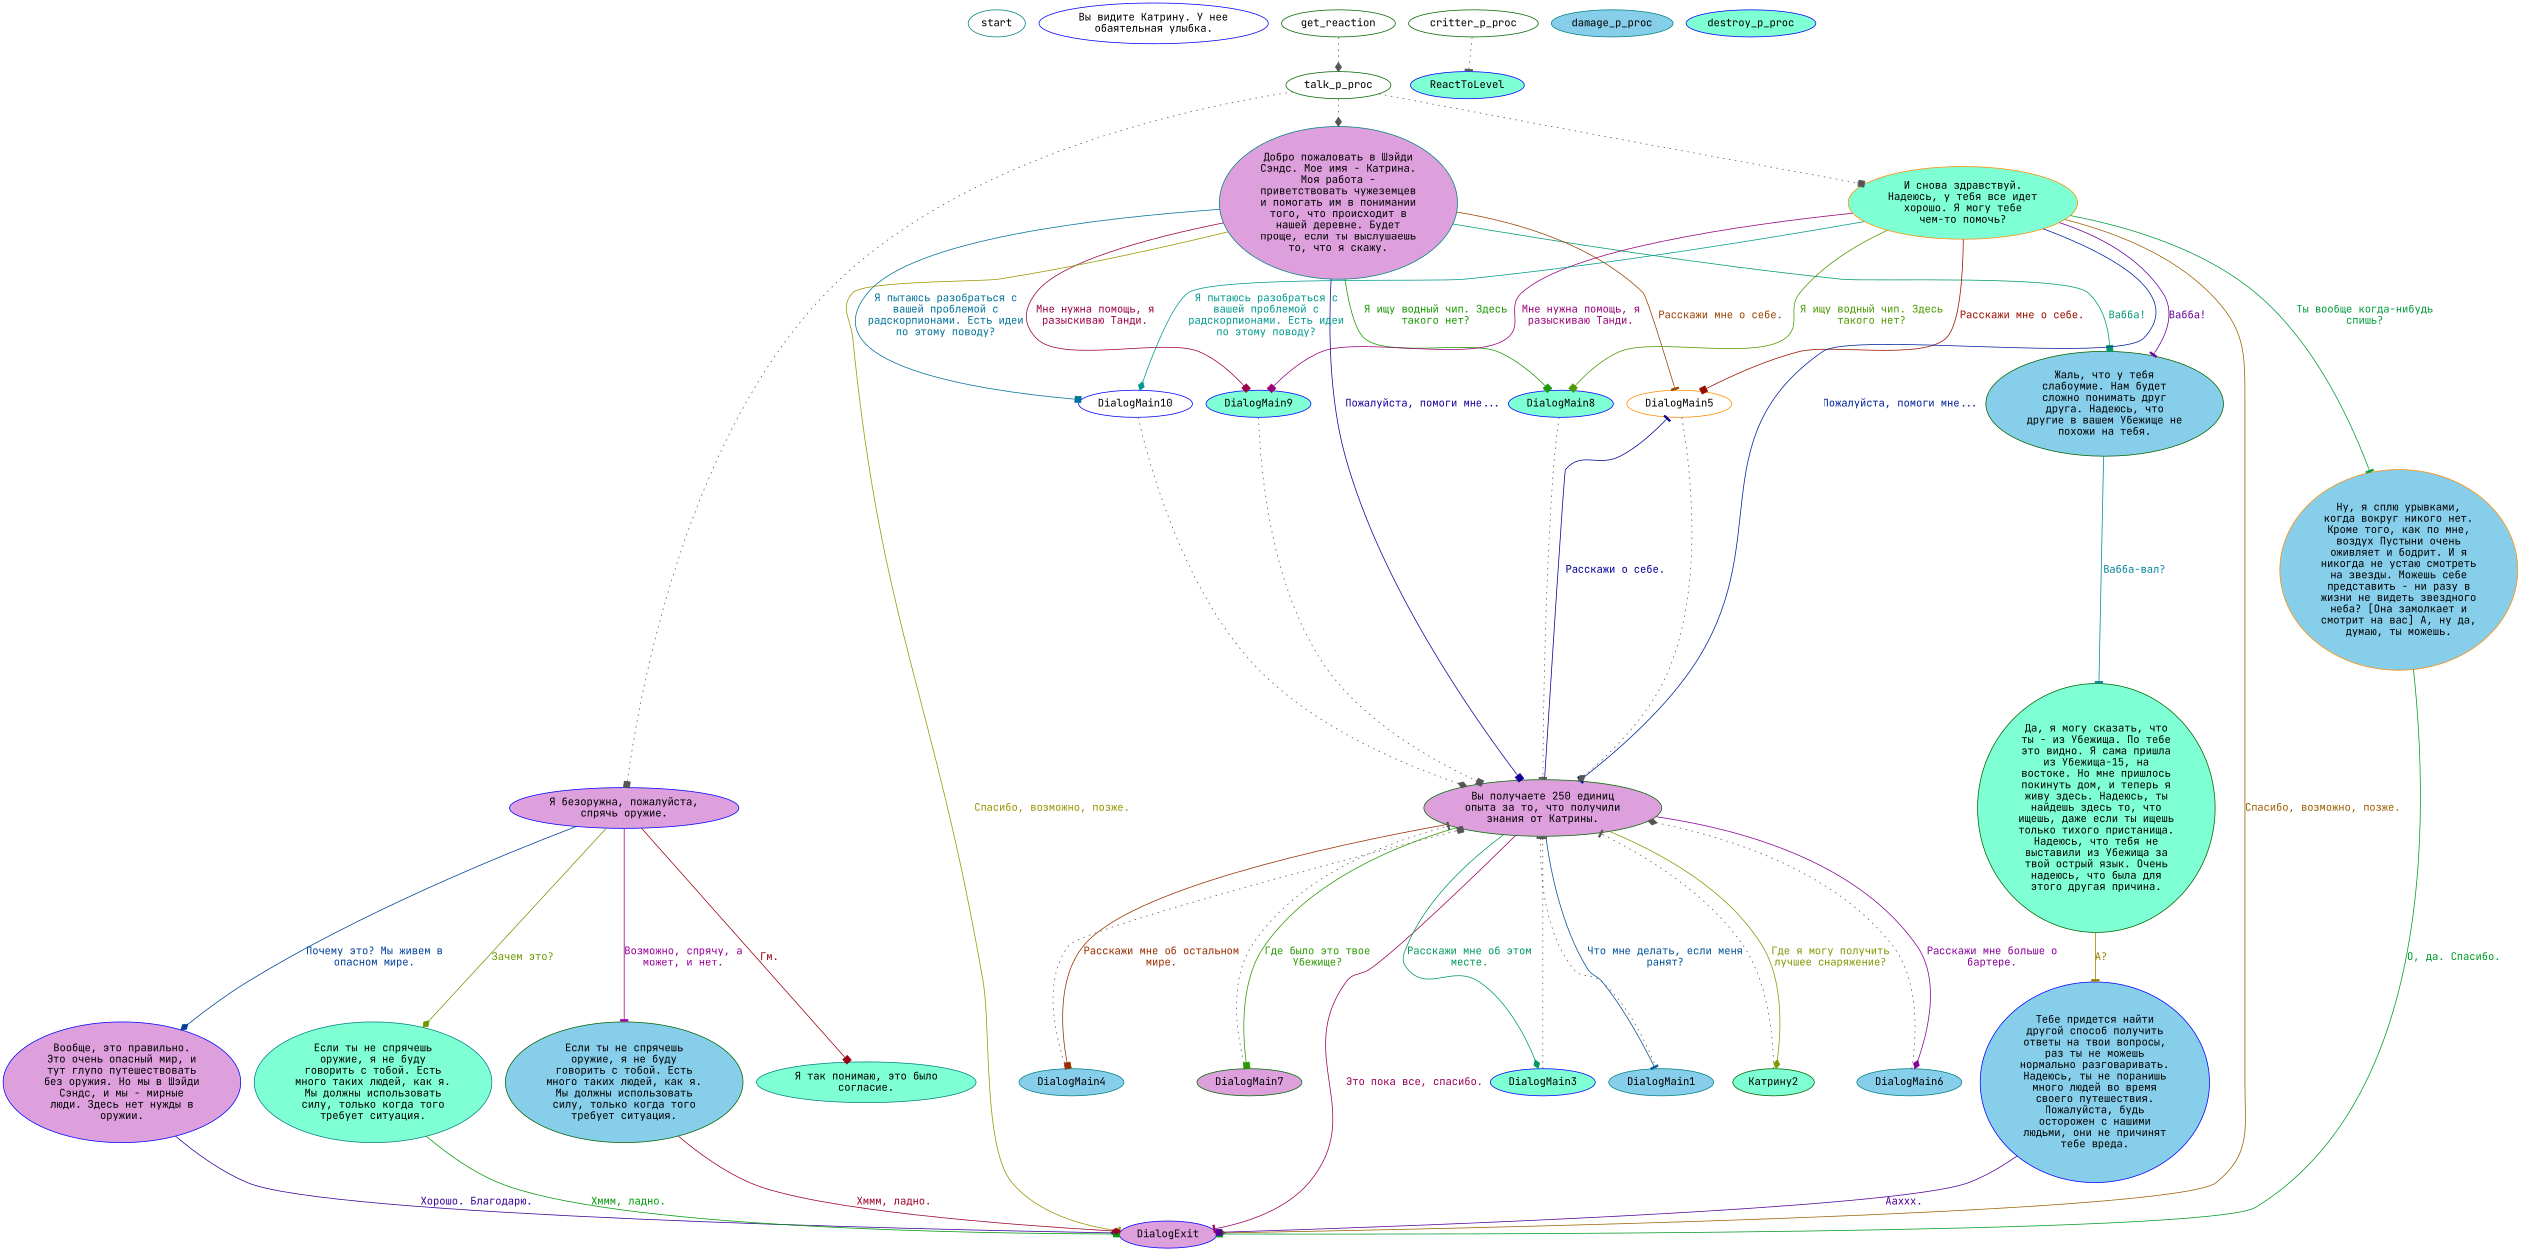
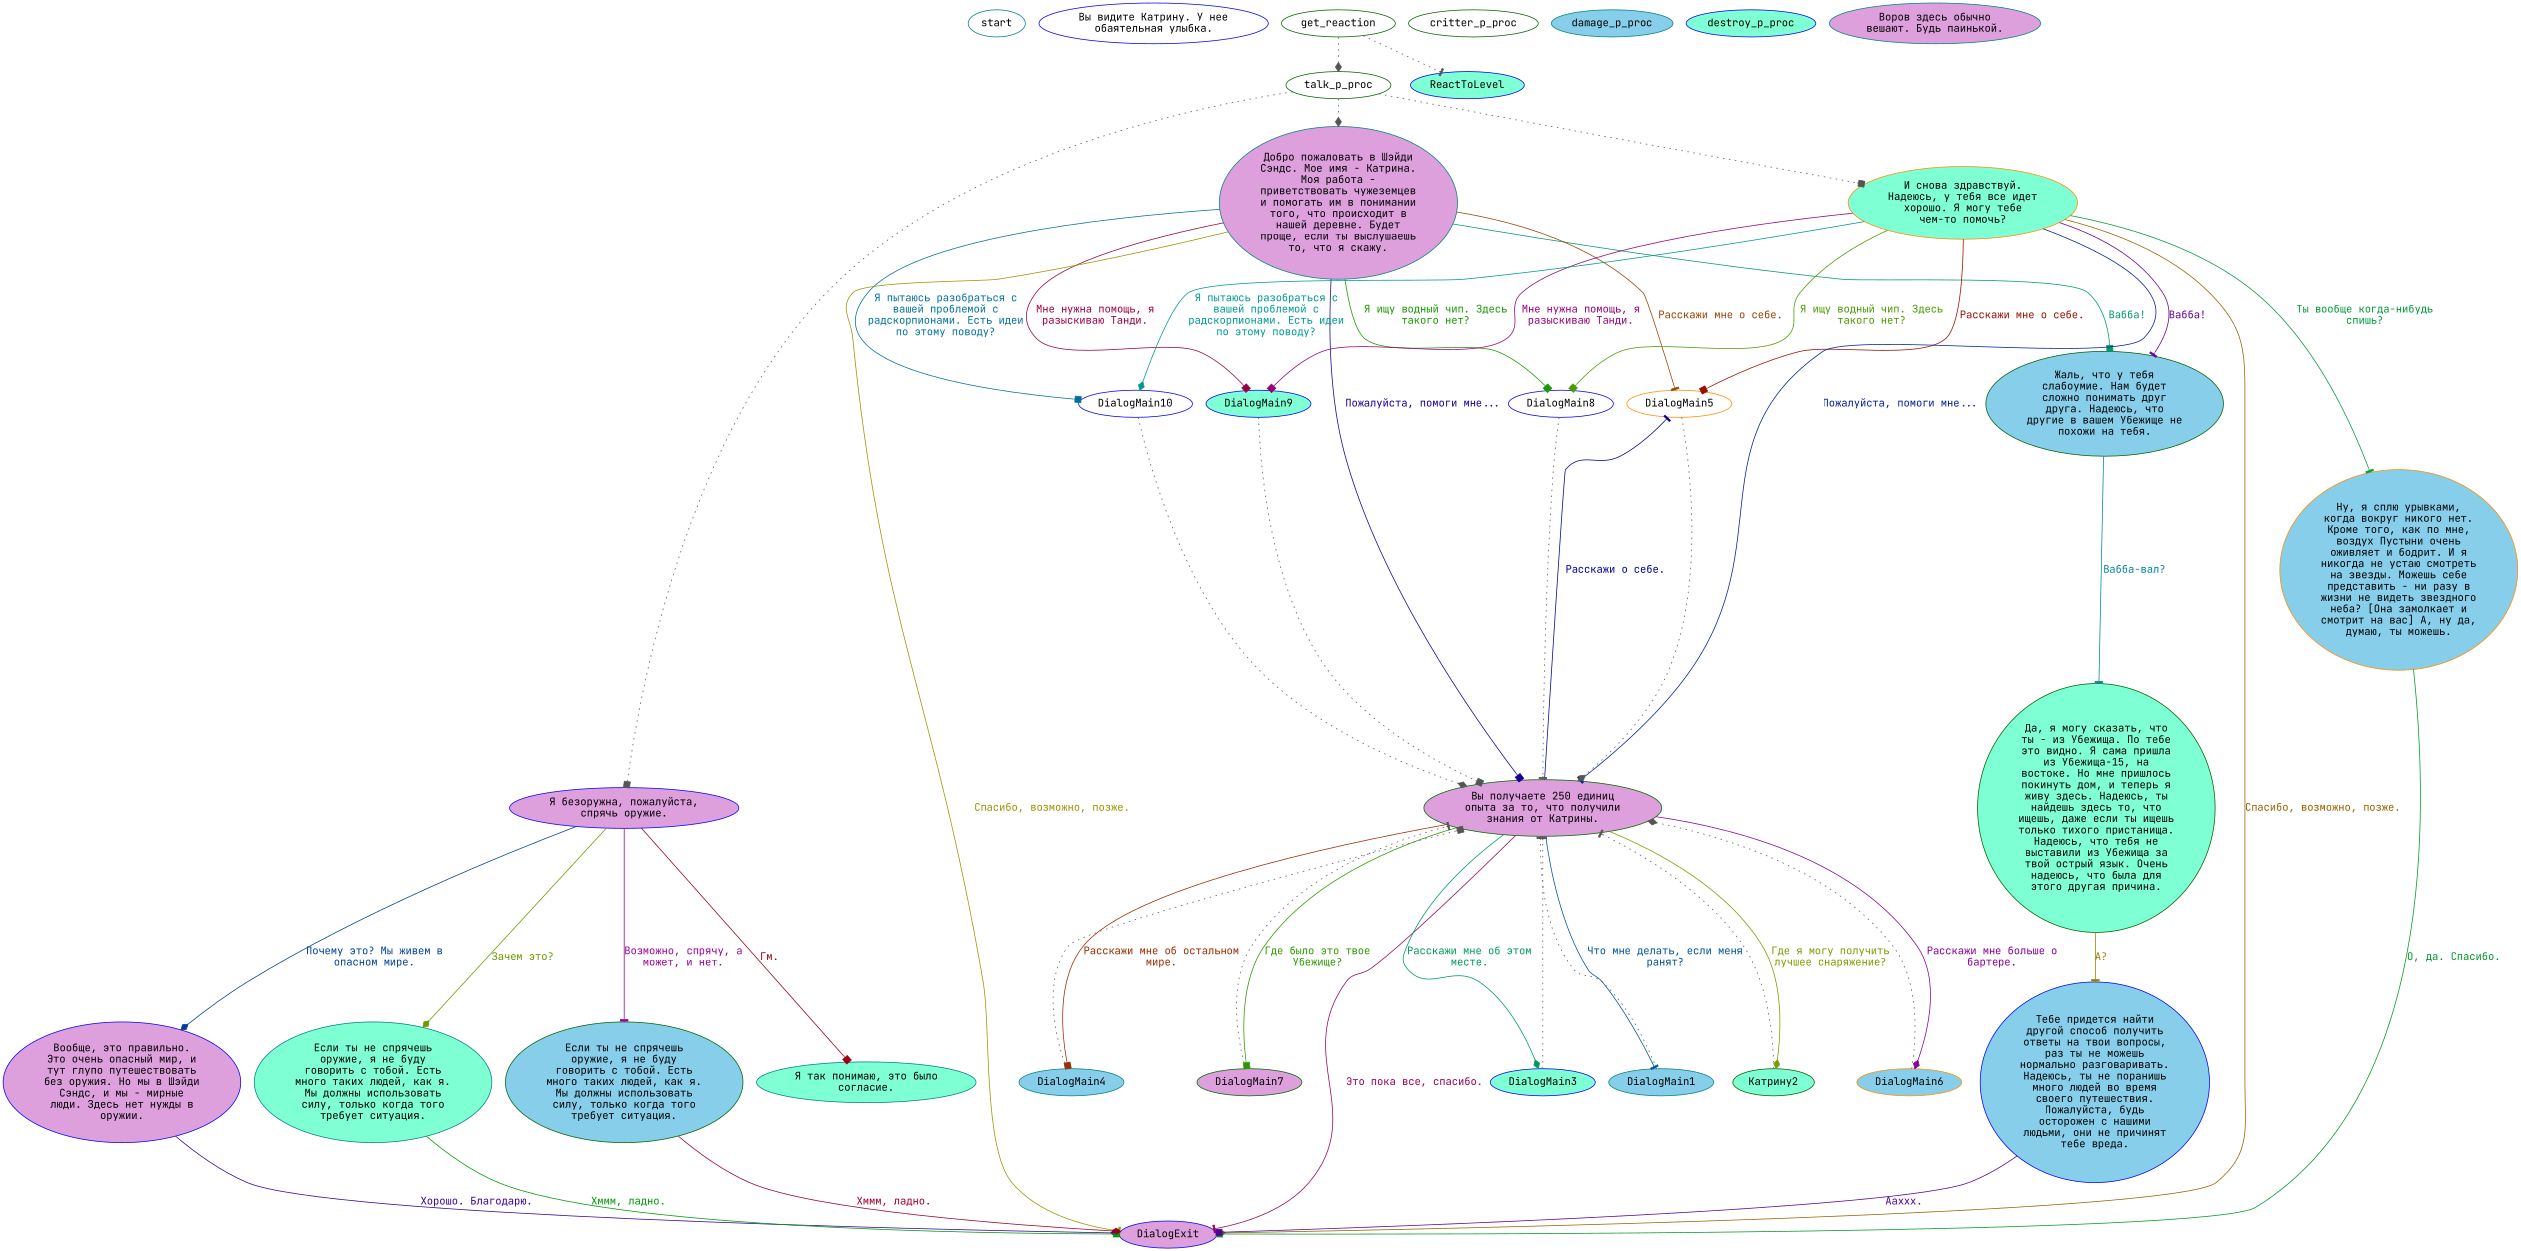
  digraph {
    fontname="JetBrains Mono"
    node [color=blue fillcolor=aquamarine fontname="JetBrains Mono" style=filled]
    edge [arrowhead=box color="#555555" fontname="JetBrains Mono"]
    start [color=teal fillcolor=white]
    n2 [fillcolor=white label="Вы видите Катрину. У нее\nобаятельная улыбка."]
    talk_p_proc [color=darkgreen fillcolor=white]
    n4 [fillcolor=plum label="Я безоружна, пожалуйста,\nспрячь оружие."]
    n5 [color=teal fillcolor=plum label="Добро пожаловать в Шэйди\nСэндс. Мое имя - Катрина.\nМоя работа -\nприветствовать чужеземцев\nи помогать им в понимании\nтого, что происходит в\nнашей деревне. Будет\nпроще, если ты выслушаешь\nто, что я скажу."]
    n6 [color=darkorange label="И снова здравствуй.\nНадеюсь, у тебя все идет\nхорошо. Я могу тебе\nчем-то помочь?"]
    get_reaction [color=darkgreen fillcolor=white]
    ReactToLevel
    n9 [color=teal label="Я так понимаю, это было\nсогласие."]
    n10 [fillcolor=plum label="Вообще, это правильно.\nЭто очень опасный мир, и\nтут глупо путешествовать\nбез оружия. Но мы в Шэйди\nСэндс, и мы - мирные\nлюди. Здесь нет нужды в\nоружии."]
    n11 [color=teal label="Если ты не спрячешь\nоружие, я не буду\nговорить с тобой. Есть\nмного таких людей, как я.\nМы должны использовать\nсилу, только когда того\nтребует ситуация."]
    n12 [color=darkgreen fillcolor=skyblue label="Если ты не спрячешь\nоружие, я не буду\nговорить с тобой. Есть\nмного таких людей, как я.\nМы должны использовать\nсилу, только когда того\nтребует ситуация."]
    n13 [color=darkgreen fillcolor=skyblue label="Жаль, что у тебя\nслабоумие. Нам будет\nсложно понимать друг\nдруга. Надеюсь, что\nдругие в вашем Убежище не\nпохожи на тебя."]
    DialogMain5 [color=darkorange fillcolor=white]
    n15 [color=darkgreen fillcolor=plum label="Вы получаете 250 единиц\nопыта за то, что получили\nзнания от Катрины."]
-   DialogMain8
+   DialogMain8 [fillcolor=white]
    DialogMain9
    DialogMain10 [fillcolor=white]
    DialogExit [fillcolor=plum]
    n20 [color=darkorange fillcolor=skyblue label="Ну, я сплю урывками,\nкогда вокруг никого нет.\nКроме того, как по мне,\nвоздух Пустыни очень\nоживляет и бодрит. И я\nникогда не устаю смотреть\nна звезды. Можешь себе\nпредставить - ни разу в\nжизни не видеть звездного\nнеба? [Она замолкает и\nсмотрит на вас] А, ну да,\nдумаю, ты можешь."]
    n21 [color=darkgreen label="Да, я могу сказать, что\nты - из Убежища. По тебе\nэто видно. Я сама пришла\nиз Убежища-15, на\nвостоке. Но мне пришлось\nпокинуть дом, и теперь я\nживу здесь. Надеюсь, ты\nнайдешь здесь то, что\nищешь, даже если ты ищешь\nтолько тихого пристанища.\nНадеюсь, что тебя не\nвыставили из Убежища за\nтвой острый язык. Очень\nнадеюсь, что была для\nэтого другая причина."]
    DialogMain1 [color=teal fillcolor=skyblue]
    n23 [color=darkgreen label="Катрину2"]
-   DialogMain6 [color=teal fillcolor=skyblue]
+   DialogMain6 [color=darkorange fillcolor=skyblue]
    DialogMain3
    DialogMain4 [color=teal fillcolor=skyblue]
    DialogMain7 [color=darkgreen fillcolor=plum]
    critter_p_proc [color=darkgreen fillcolor=white]
    damage_p_proc [color=teal fillcolor=skyblue]
    destroy_p_proc
+   n31 [color=teal fillcolor=plum label="Воров здесь обычно\nвешают. Будь паинькой."]
    n32 [fillcolor=skyblue label="Тебе придется найти\nдругой способ получить\nответы на твои вопросы,\nраз ты не можешь\nнормально разговаривать.\nНадеюсь, ты не поранишь\nмного людей во время\nсвоего путешествия.\nПожалуйста, будь\nосторожен с нашими\nлюдьми, они не причинят\nтебе вреда."]
    talk_p_proc -> n4 [style=dotted]
    talk_p_proc -> n5 [arrowhead=diamond style=dotted]
    talk_p_proc -> n6 [style=dotted]
    n4 -> n9 [color="#990012" fontcolor="#990012" label="Гм."]
    n4 -> n10 [arrowhead=diamond color="#003F99" fontcolor="#003F99" label="Почему это? Мы живем в\nопасном мире."]
    n4 -> n11 [arrowhead=diamond color="#6B9900" fontcolor="#6B9900" label="Зачем это?"]
    n4 -> n12 [arrowhead=tee color="#990098" fontcolor="#990098" label="Возможно, спрячу, а\nможет, и нет."]
    n5 -> n13 [color="#00996D" fontcolor="#00996D" label="Вабба!"]
    n5 -> DialogMain5 [arrowhead=tee color="#994100" fontcolor="#994100" label="Расскажи мне о себе."]
    n5 -> n15 [color="#140099" fontcolor="#140099" label="Пожалуйста, помоги мне..."]
    n5 -> DialogMain8 [color="#189900" fontcolor="#189900" label="Я ищу водный чип. Здесь\nтакого нет?"]
    n5 -> DialogMain9 [color="#990045" fontcolor="#990045" label="Мне нужна помощь, я\nразыскиваю Танди."]
    n5 -> DialogMain10 [color="#007299" fontcolor="#007299" label="Я пытаюсь разобраться с\nвашей проблемой с\nрадскорпионами. Есть идеи\nпо этому поводу?"]
    n5 -> DialogExit [arrowhead=tee color="#999400" fontcolor="#999400" label="Спасибо, возможно, позже."]
    n6 -> n13 [arrowhead=tee color="#670099" fontcolor="#670099" label="Вабба!"]
    n6 -> DialogMain5 [color="#990E00" fontcolor="#990E00" label="Расскажи мне о себе."]
    n6 -> n15 [arrowhead=tee color="#001F99" fontcolor="#001F99" label="Пожалуйста, помоги мне..."]
    n6 -> DialogMain8 [color="#4C9900" fontcolor="#4C9900" label="Я ищу водный чип. Здесь\nтакого нет?"]
    n6 -> DialogMain9 [color="#990078" fontcolor="#990078" label="Мне нужна помощь, я\nразыскиваю Танди."]
    n6 -> DialogMain10 [arrowhead=diamond color="#00998D" fontcolor="#00998D" label="Я пытаюсь разобраться с\nвашей проблемой с\nрадскорпионами. Есть идеи\nпо этому поводу?"]
    n6 -> DialogExit [arrowhead=diamond color="#996000" fontcolor="#996000" label="Спасибо, возможно, позже."]
    n6 -> n20 [arrowhead=tee color="#00993A" fontcolor="#00993A" label="Ты вообще когда-нибудь\nспишь?"]
    get_reaction -> talk_p_proc [arrowhead=diamond style=dotted]
-   critter_p_proc -> ReactToLevel [arrowhead=tee style=dotted]
+   get_reaction -> ReactToLevel [arrowhead=tee style=dotted]
    n10 -> DialogExit [arrowhead=diamond color="#340099" fontcolor="#340099" label="Хорошо. Благодарю."]
    n11 -> DialogExit [color="#009907" fontcolor="#009907" label="Хммм, ладно."]
    n12 -> DialogExit [arrowhead=diamond color="#990026" fontcolor="#990026" label="Хммм, ладно."]
    n13 -> n21 [arrowhead=tee color="#008599" fontcolor="#008599" label="Вабба-вал?"]
    DialogMain5 -> n15 [arrowhead=diamond style=dotted]
    n15 -> DialogMain5 [arrowhead=tee color="#010099" fontcolor="#010099" label="Расскажи о себе."]
    n15 -> DialogExit [arrowhead=tee color="#990059" fontcolor="#990059" label="Это пока все, спасибо."]
    n15 -> DialogMain1 [arrowhead=tee color="#005299" fontcolor="#005299" label="Что мне делать, если меня\nранят?"]
    n15 -> n23 [arrowhead=diamond color="#7F9900" fontcolor="#7F9900" label="Где я могу получить\nлучшее снаряжение?"]
    n15 -> DialogMain6 [arrowhead=diamond color="#870099" fontcolor="#870099" label="Расскажи мне больше о\nбартере."]
    n15 -> DialogMain3 [arrowhead=diamond color="#00995A" fontcolor="#00995A" label="Расскажи мне об этом\nместе."]
    n15 -> DialogMain4 [color="#992D00" fontcolor="#992D00" label="Расскажи мне об остальном\nмире."]
    n15 -> DialogMain7 [color="#2C9900" fontcolor="#2C9900" label="Где было это твое\nУбежище?"]
    DialogMain8 -> n15 [arrowhead=tee style=dotted]
    DialogMain9 -> n15 [style=dotted]
    DialogMain10 -> n15 [arrowhead=diamond style=dotted]
    n20 -> DialogExit [color="#009927" fontcolor="#009927" label="О, да. Спасибо."]
    n21 -> n32 [arrowhead=tee color="#998000" fontcolor="#998000" label="А?"]
    DialogMain1 -> n15 [arrowhead=tee style=dotted]
    n23 -> n15 [arrowhead=tee style=dotted]
    DialogMain6 -> n15 [arrowhead=diamond style=dotted]
    DialogMain3 -> n15 [arrowhead=tee style=dotted]
    DialogMain4 -> n15 [style=dotted]
    DialogMain7 -> n15 [arrowhead=tee style=dotted]
    n32 -> DialogExit [color="#530099" fontcolor="#530099" label="Ааххх."]
  }
